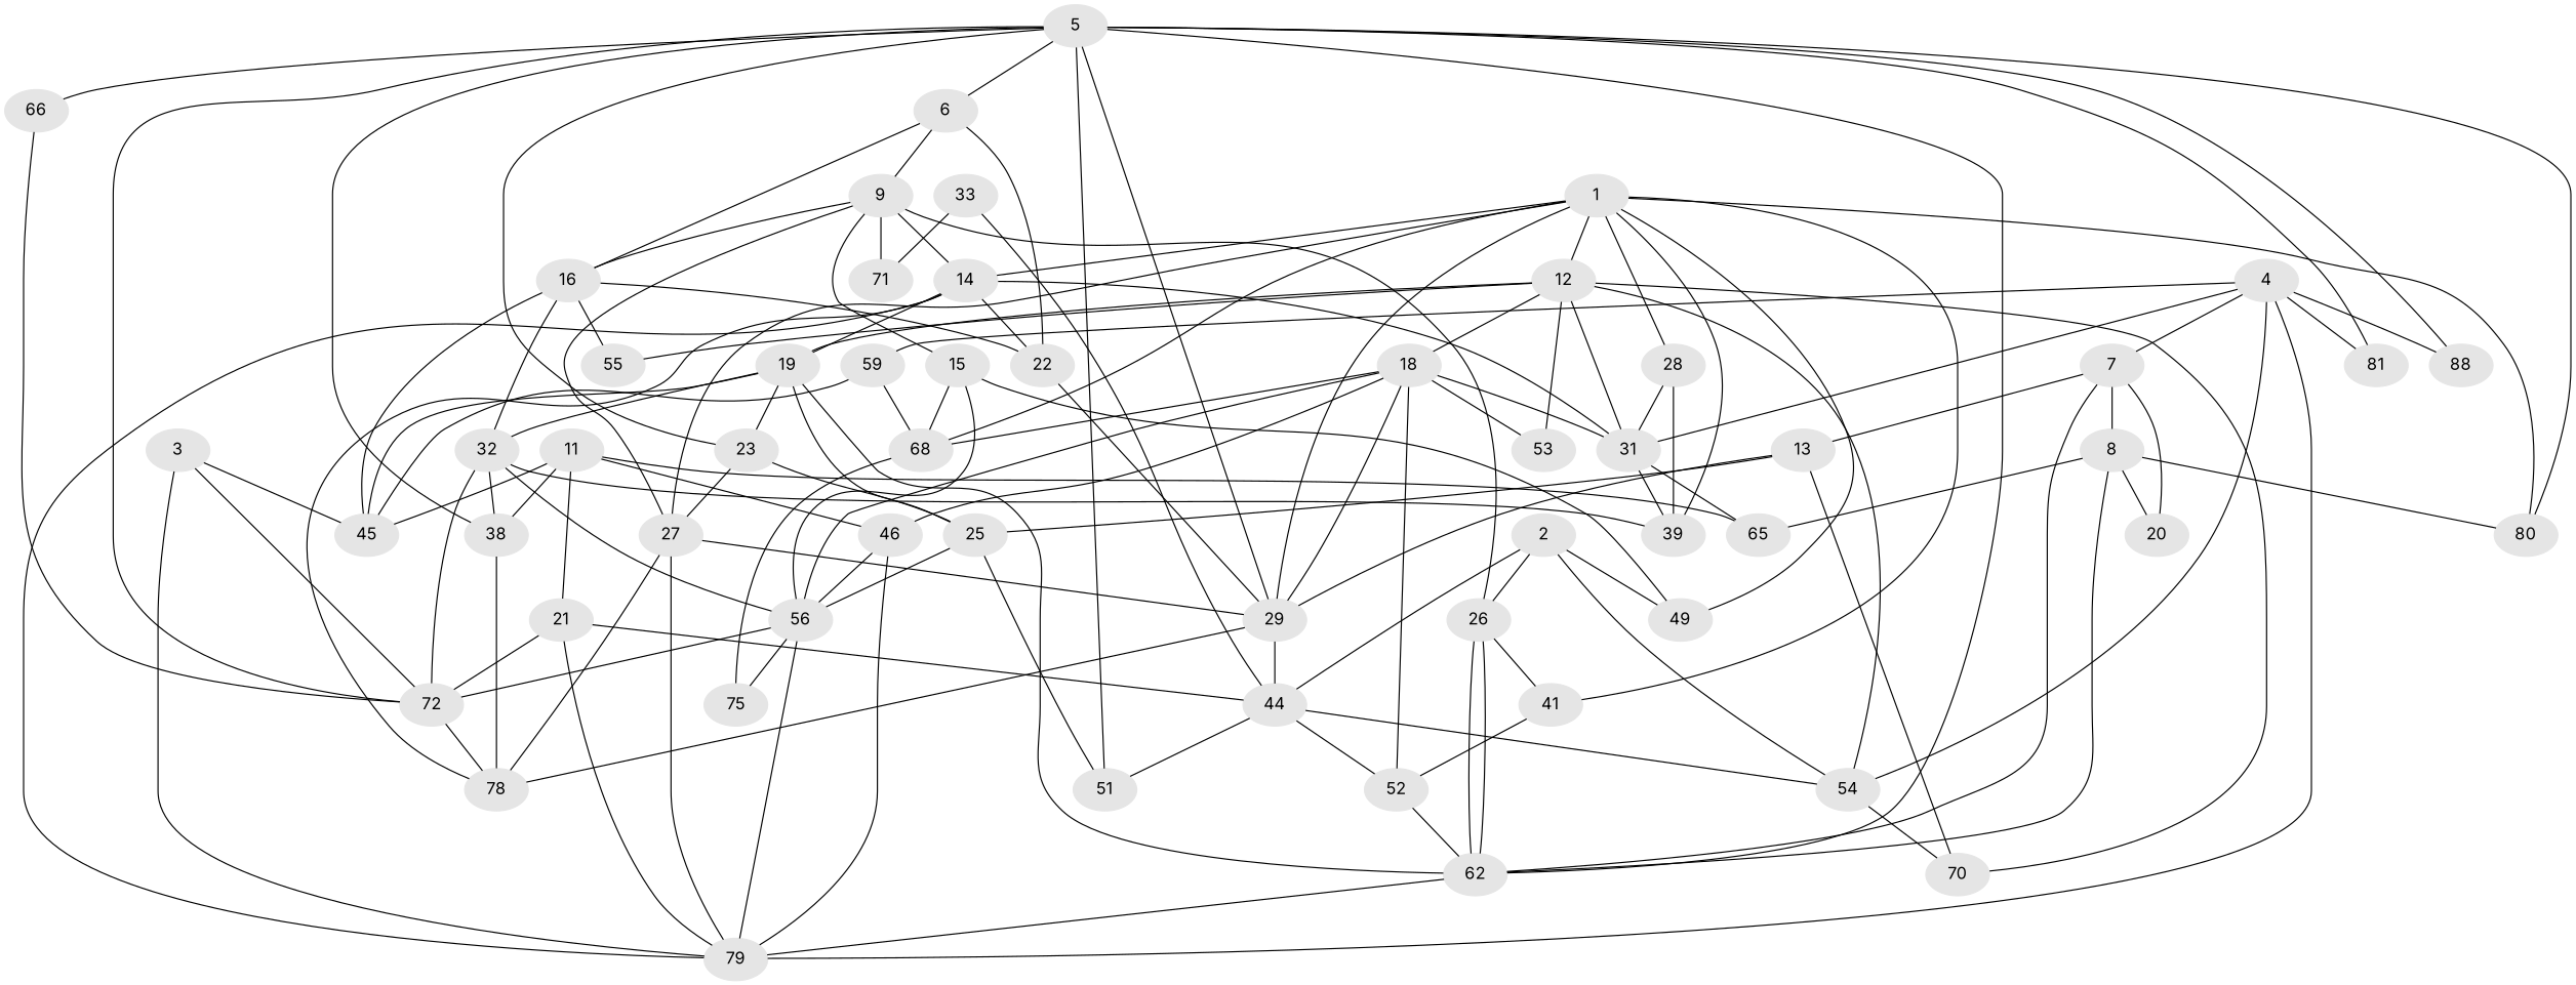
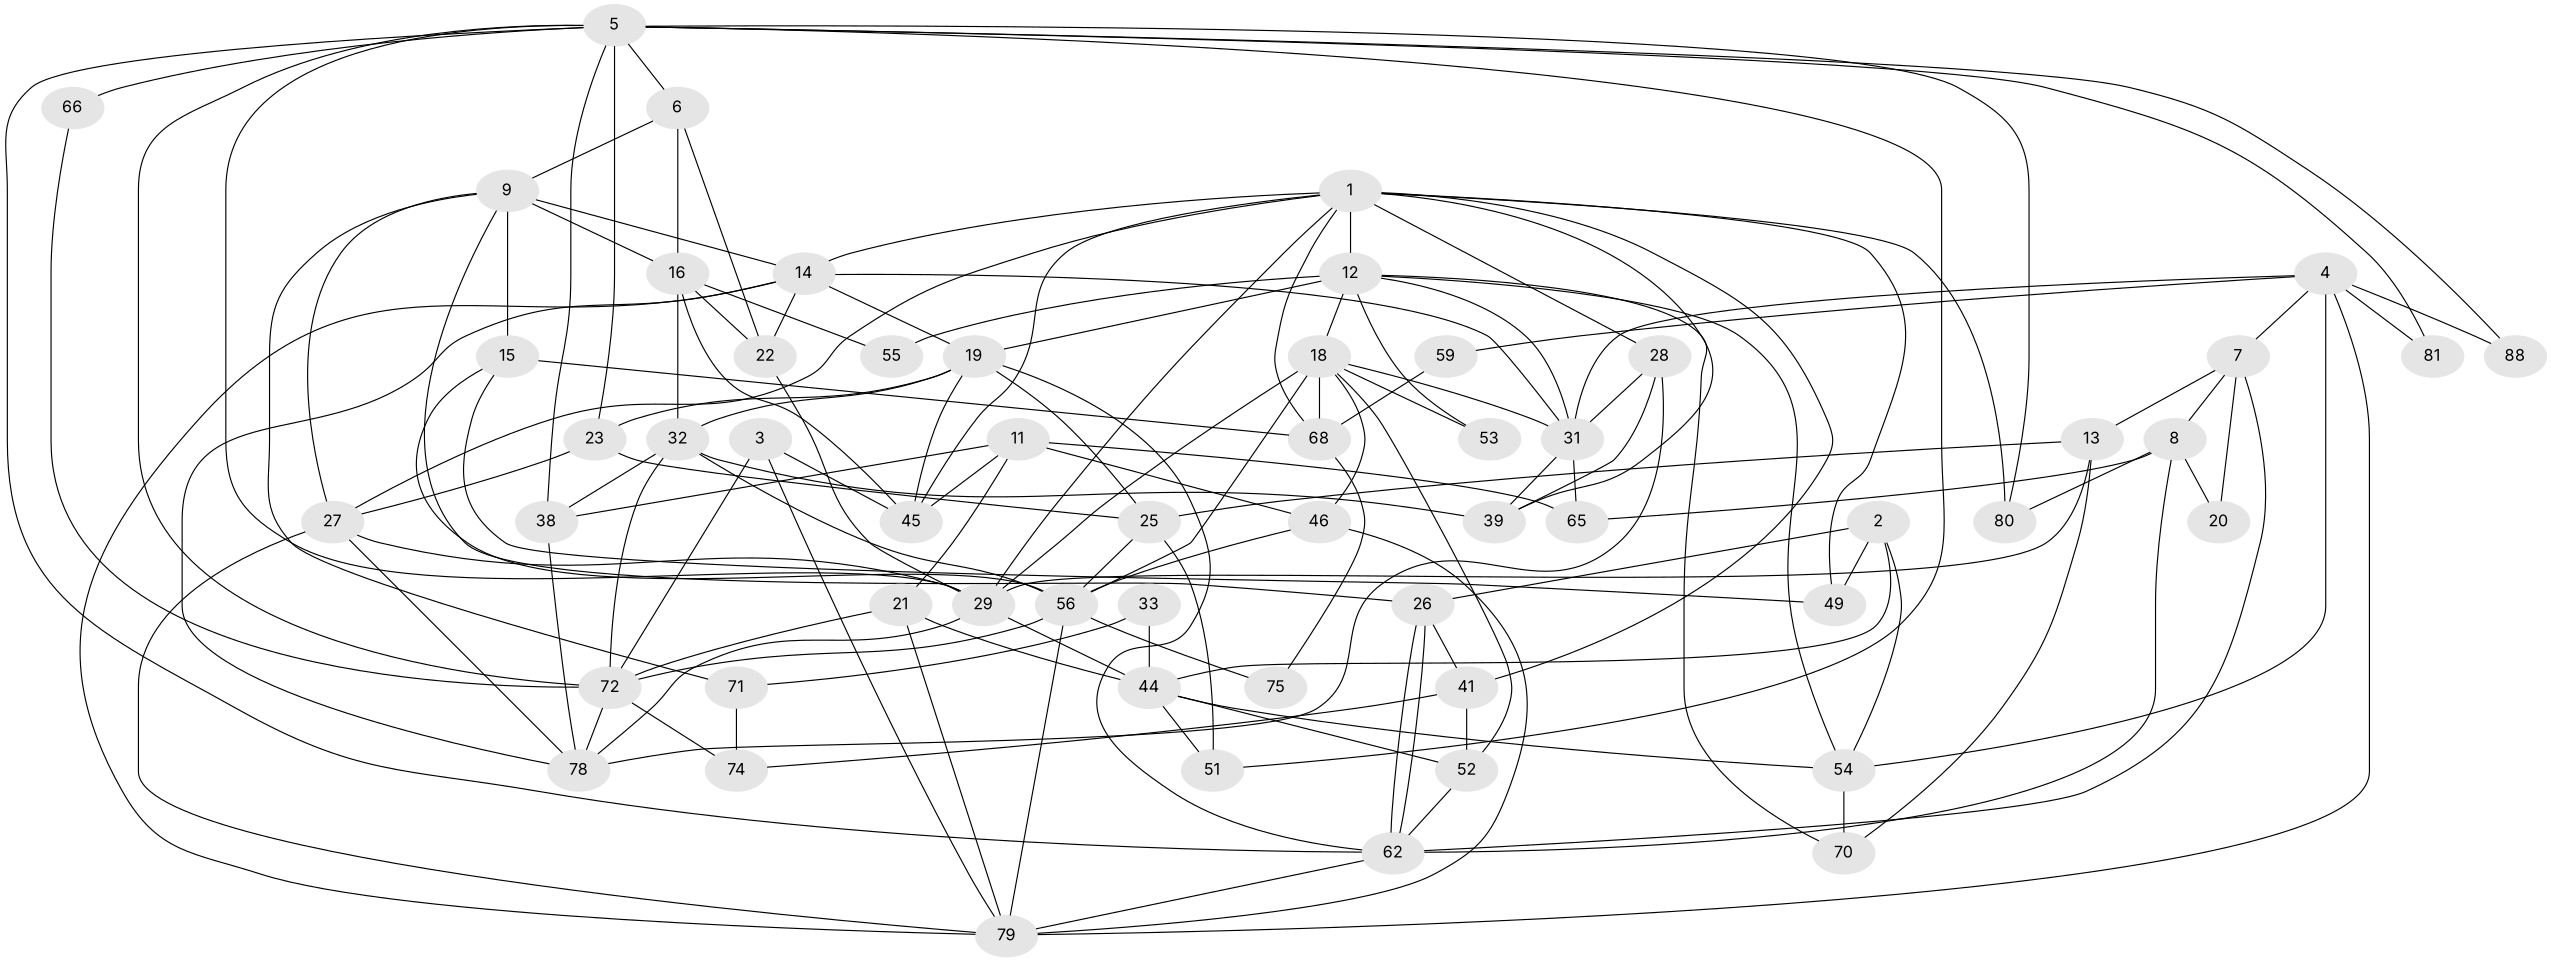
  graph {
    fontname=Inter
    node [color=gray90 fontname=Inter style=filled]
    edge [fontname=Inter]
    1 [super="+76"]
    12 [super="+83"]
    14 [super="+36"]
    27 [super="+60"]
    28
    29 [super="+52"]
    39 [super="+89"]
    41 [super="+63"]
    45
    49
    68 [super="+86"]
    80
    54
    31 [super="+91"]
    18 [super="+24"]
    19 [super="+43"]
    53
    55
    70
    79 [super="+90"]
    22 [super="+73"]
    78 [super="+87"]
    44 [super="+48"]
    n24 [label=52]
+   74
    75
    2 [super="+58"]
    26
    62 [super="+92"]
    51
    3
    72 [super="+77"]
    4 [super="+85"]
    7 [super="+69"]
    59
    81
    88
    8 [super="+50"]
    13 [super="+17"]
    20
    65
    5 [super="+64"]
    6 [super="+40"]
    23 [super="+34"]
    38
    66
    9 [super="+37"]
    16 [super="+93"]
    25 [super="+35"]
    15
    71
    32 [super="+42"]
    56 [super="+84"]
    21 [super="+30"]
    11 [super="+47"]
    46 [super="+61"]
    33
    1 -- 12
    1 -- 14
    1 -- 27
    1 -- 28
    1 -- 29
    1 -- 39
    1 -- 41
-   59 -- 45
+   1 -- 45
    1 -- 49
    1 -- 68
    1 -- 80
    12 -- 54
    12 -- 31
    12 -- 18 [weight=2]
    12 -- 19
    12 -- 53
    12 -- 55
    12 -- 70
    14 -- 31 [weight=2]
    14 -- 19
    14 -- 79
    14 -- 22
    14 -- 78
    27 -- 29
    27 -- 79
    27 -- 78
    28 -- 39
    28 -- 31
+   28 -- 78
    29 -- 78
    29 -- 44 [weight=2]
    41 -- n24
+   41 -- 74
    68 -- 75
    54 -- 70
    31 -- 39
    31 -- 65
    18 -- 29
    18 -- 68
    18 -- 31
    18 -- 53
    18 -- n24
    18 -- 56
    18 -- 46
    19 -- 45
    19 -- 62
    19 -- 23
    19 -- 25
    19 -- 32
    22 -- 29
    44 -- 54
    44 -- n24
    44 -- 51
    n24 -- 62
    2 -- 49
    2 -- 54
    2 -- 44
    2 -- 26
    26 -- 41
    26 -- 62
    26 -- 62
    62 -- 79
    3 -- 45
    3 -- 79
    3 -- 72
    72 -- 78
+   72 -- 74
    4 -- 54
    4 -- 31
    4 -- 79
    4 -- 7 [weight=2]
    4 -- 59
    4 -- 81 [weight=2]
    4 -- 88
    7 -- 62
    7 -- 8 [weight=2]
    7 -- 13
    7 -- 20
    59 -- 68
    8 -- 80
    8 -- 62
    8 -- 20
    8 -- 65
    13 -- 29
    13 -- 70
    13 -- 25
    5 -- 29
    5 -- 80
    5 -- 62
    5 -- 51
    5 -- 72
    5 -- 81
    5 -- 88
    5 -- 6
    5 -- 23
    5 -- 38
    5 -- 66
    6 -- 22
    6 -- 9
    6 -- 16
    23 -- 27
    23 -- 25
    38 -- 78
    66 -- 72
    9 -- 14
    9 -- 27
    9 -- 26
    9 -- 16
    9 -- 15
    9 -- 71
    16 -- 45
    16 -- 55
    16 -- 22
    16 -- 32
    25 -- 51
    25 -- 56
    15 -- 49
    15 -- 68 [weight=2]
    15 -- 56
+   71 -- 74
    32 -- 39
    32 -- 72
    32 -- 38
    32 -- 56
    56 -- 79
    56 -- 75
    56 -- 72
    21 -- 79
    21 -- 44
    21 -- 72
    11 -- 45
    11 -- 65
    11 -- 38
    11 -- 21
    11 -- 46
    46 -- 79
    46 -- 56
    33 -- 44
    33 -- 71
  }
